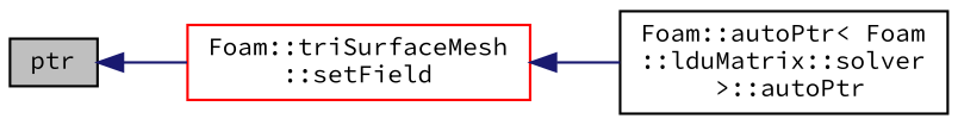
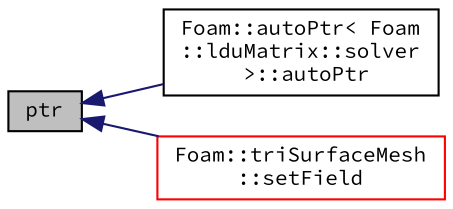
  digraph {
    fontname="Source Code Pro"
    rankdir=LR
    node [color=black fontname="Source Code Pro" fontsize=10 shape=record]
    edge [color=midnightblue dir=back fontname="Source Code Pro" fontsize=10 labelfontname=FreeSans labelfontsize=10 style=solid]
    n1 [fillcolor=grey75 fontcolor=black height=0.2 label=ptr style=filled width=0.4]
    n2 [height=0.2 label="Foam::autoPtr\< Foam\l::lduMatrix::solver\l \>::autoPtr" width=0.4]
    n3 [color=red height=0.2 label="Foam::triSurfaceMesh\l::setField" width=0.4]
-   n3 -> n2
+   n1 -> n2
    n1 -> n3
  }
